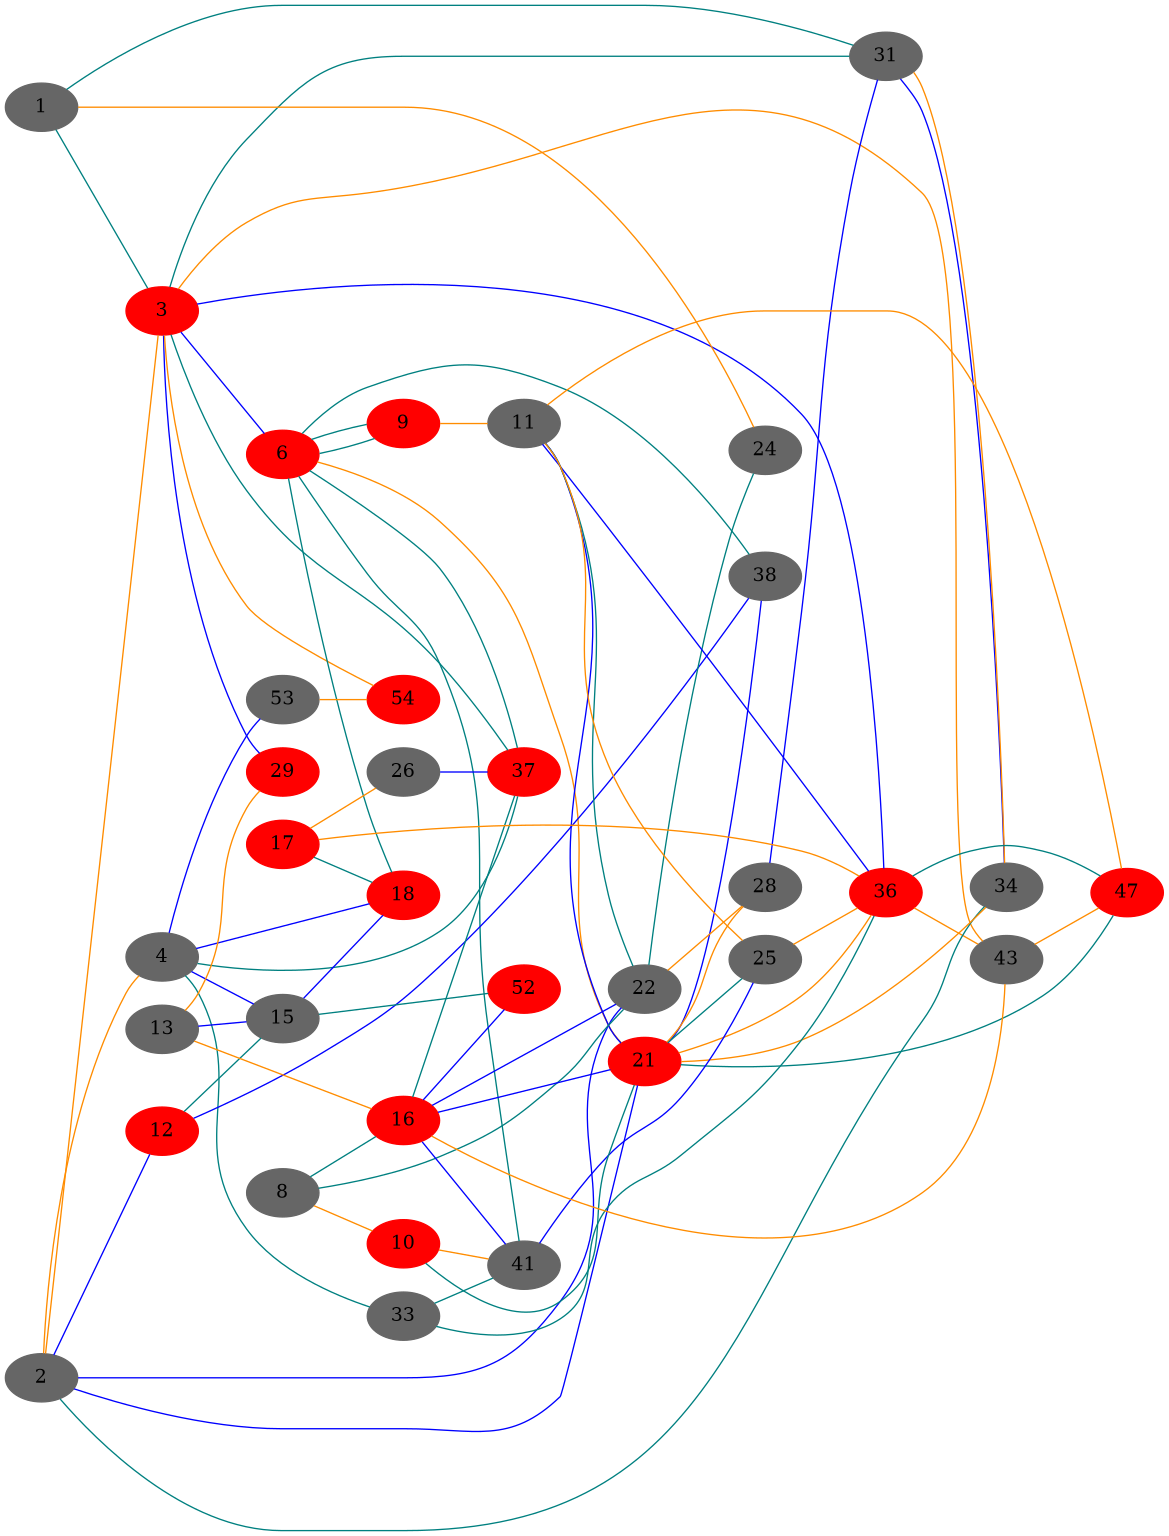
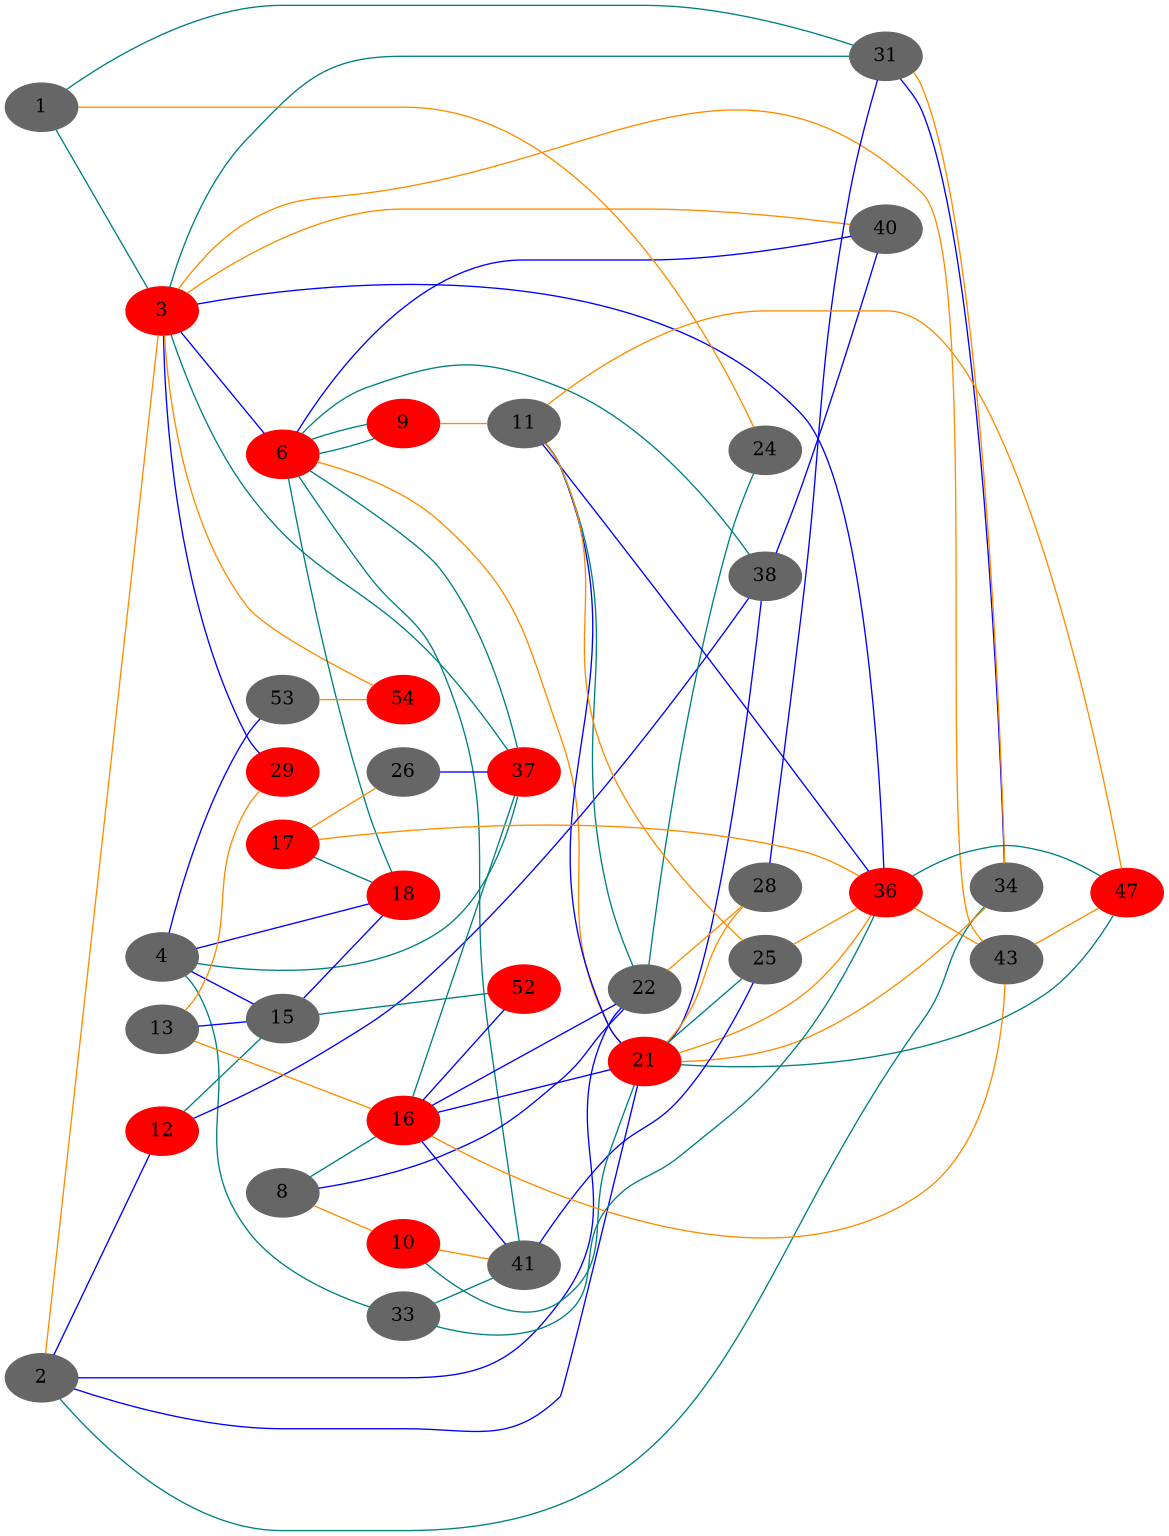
  graph {
    rankdir=LR
    node [color=gray40 style=filled]
    edge [color=teal]
    3 [color=red super="+5+19+45"]
    31 [super="+35"]
    6 [color=red super="+44+42"]
    29 [color=red]
    36 [color=red super="+48"]
    37 [color=red]
+   40
    43
    54 [color=red]
    1
    24
    34
    2 [super="+50"]
    4 [super="+23"]
    12 [color=red]
    21 [color=red super="+30"]
    22
    15
    18 [color=red]
    33
    n21 [label=53]
    38
    25 [super="+27"]
    28
    47 [color=red]
    9 [color=red]
    41
    52 [color=red]
    11 [super="+14"]
    8 [super="+20"]
    10 [color=red]
    16 [color=red super="+39+49+53"]
    13
    17 [color=red super="+32"]
    26
    3 -- 31 [weight=2]
    3 -- 6 [color=blue]
    3 -- 29 [color=blue]
    3 -- 36 [color=blue]
    3 -- 37
+   3 -- 40 [color=darkorange weight=2]
    3 -- 43 [color=darkorange]
    3 -- 54 [color=darkorange weight=2]
    31 -- 34 [color=blue]
    31 -- 34 [color=darkorange]
    6 -- 37
+   6 -- 40 [color=blue]
    6 -- 21 [color=darkorange]
    6 -- 18
    6 -- 38
    6 -- 9
    6 -- 9
    6 -- 41 [weight=2]
    36 -- 43 [color=darkorange]
    36 -- 47
    43 -- 47 [color=darkorange]
    1 -- 3
    1 -- 31
    1 -- 24 [color=darkorange]
    2 -- 3 [color=darkorange]
    2 -- 34
-   2 -- 4 [color=darkorange]
    2 -- 12 [color=blue]
    2 -- 21 [color=blue]
    2 -- 22 [color=blue weight=2]
    4 -- 37
    4 -- 15 [color=blue]
    4 -- 18 [color=blue]
    4 -- 33
    4 -- n21 [color=blue]
    12 -- 15
    12 -- 38 [color=blue]
    21 -- 36 [color=darkorange]
    21 -- 34 [color=darkorange]
    21 -- 38 [color=blue]
    21 -- 25
    21 -- 28 [color=darkorange]
    21 -- 47
    22 -- 24
    22 -- 28 [color=darkorange]
    15 -- 18 [color=blue]
    15 -- 52
    33 -- 36
    33 -- 41
    n21 -- 54 [color=darkorange]
+   38 -- 40 [color=blue]
    25 -- 36 [color=darkorange]
    28 -- 31 [color=blue]
    9 -- 11 [color=darkorange]
    41 -- 25 [color=blue]
    11 -- 36 [color=blue]
    11 -- 21 [color=blue]
    11 -- 22
    11 -- 25 [color=darkorange]
    11 -- 47 [color=darkorange]
-   8 -- 22
+   8 -- 22 [color=blue]
    8 -- 10 [color=darkorange]
    8 -- 16
    10 -- 21
    10 -- 41 [color=darkorange]
    16 -- 37
    16 -- 43 [color=darkorange]
    16 -- 21 [color=blue]
    16 -- 22 [color=blue]
    16 -- 41 [color=blue]
    16 -- 52 [color=blue]
    13 -- 29 [color=darkorange]
    13 -- 15 [color=blue]
    13 -- 16 [color=darkorange]
    17 -- 36 [color=darkorange]
    17 -- 18
    17 -- 26 [color=darkorange weight=2]
    26 -- 37 [color=blue]
  }
